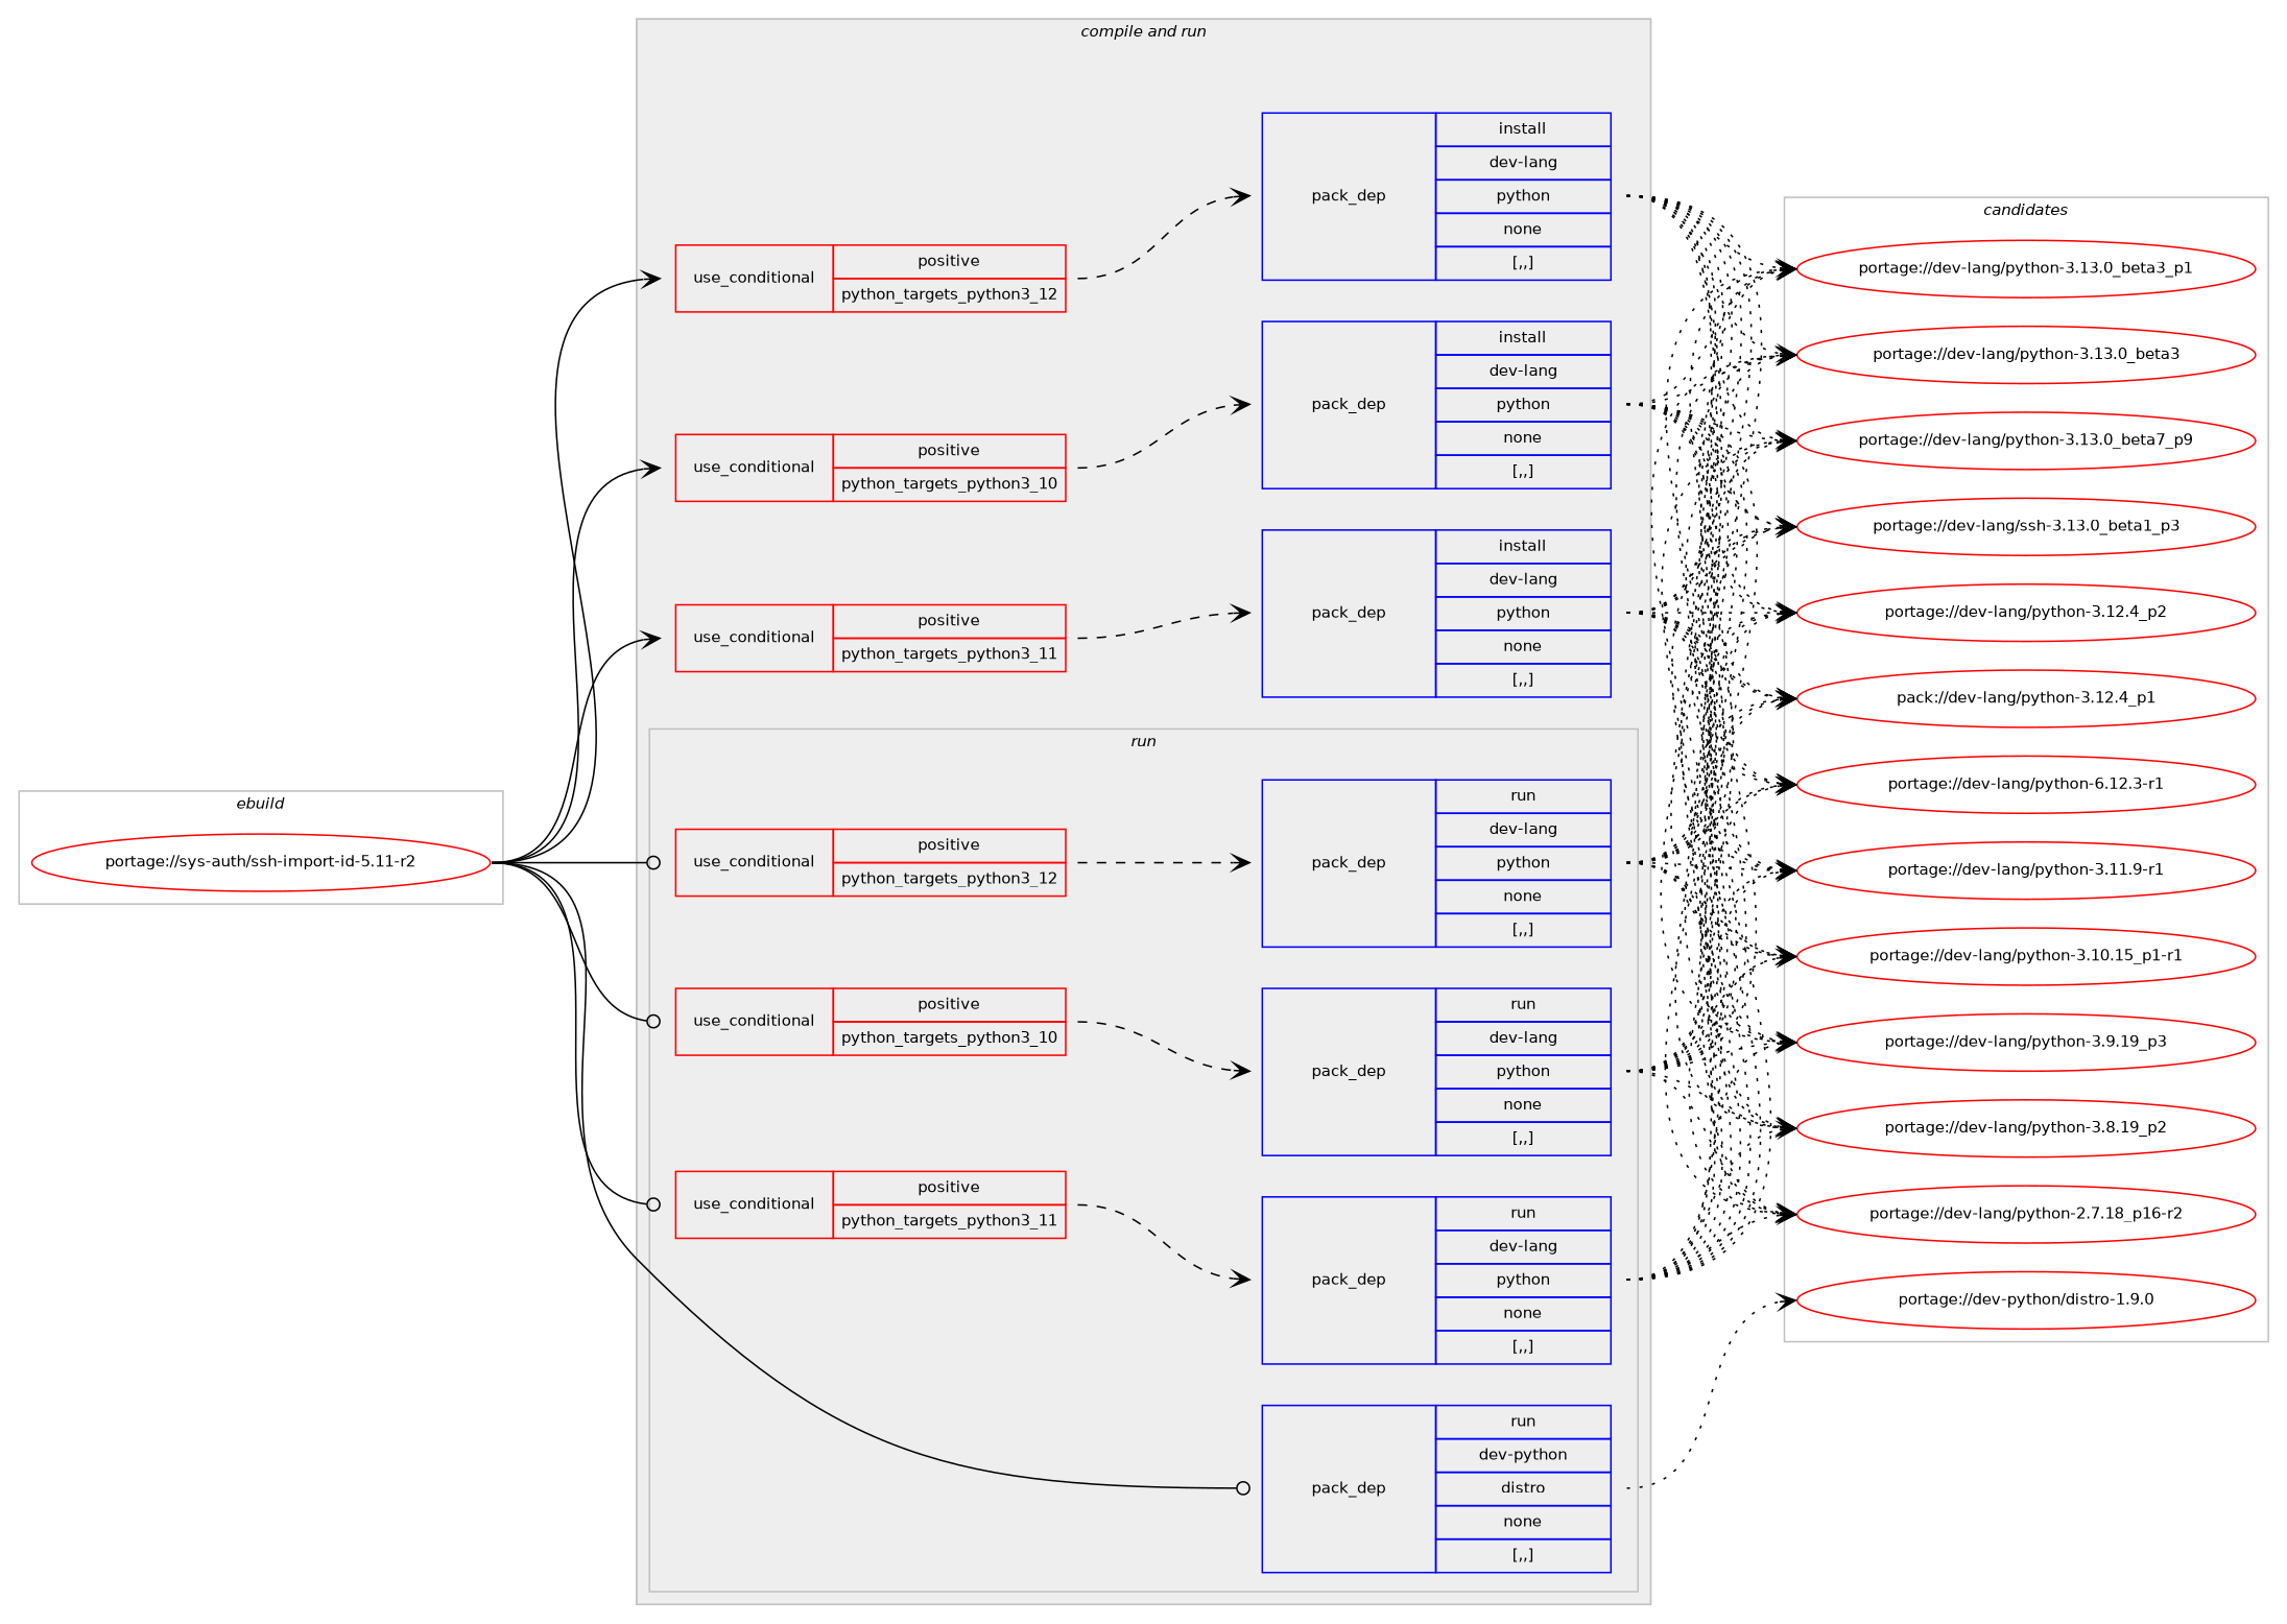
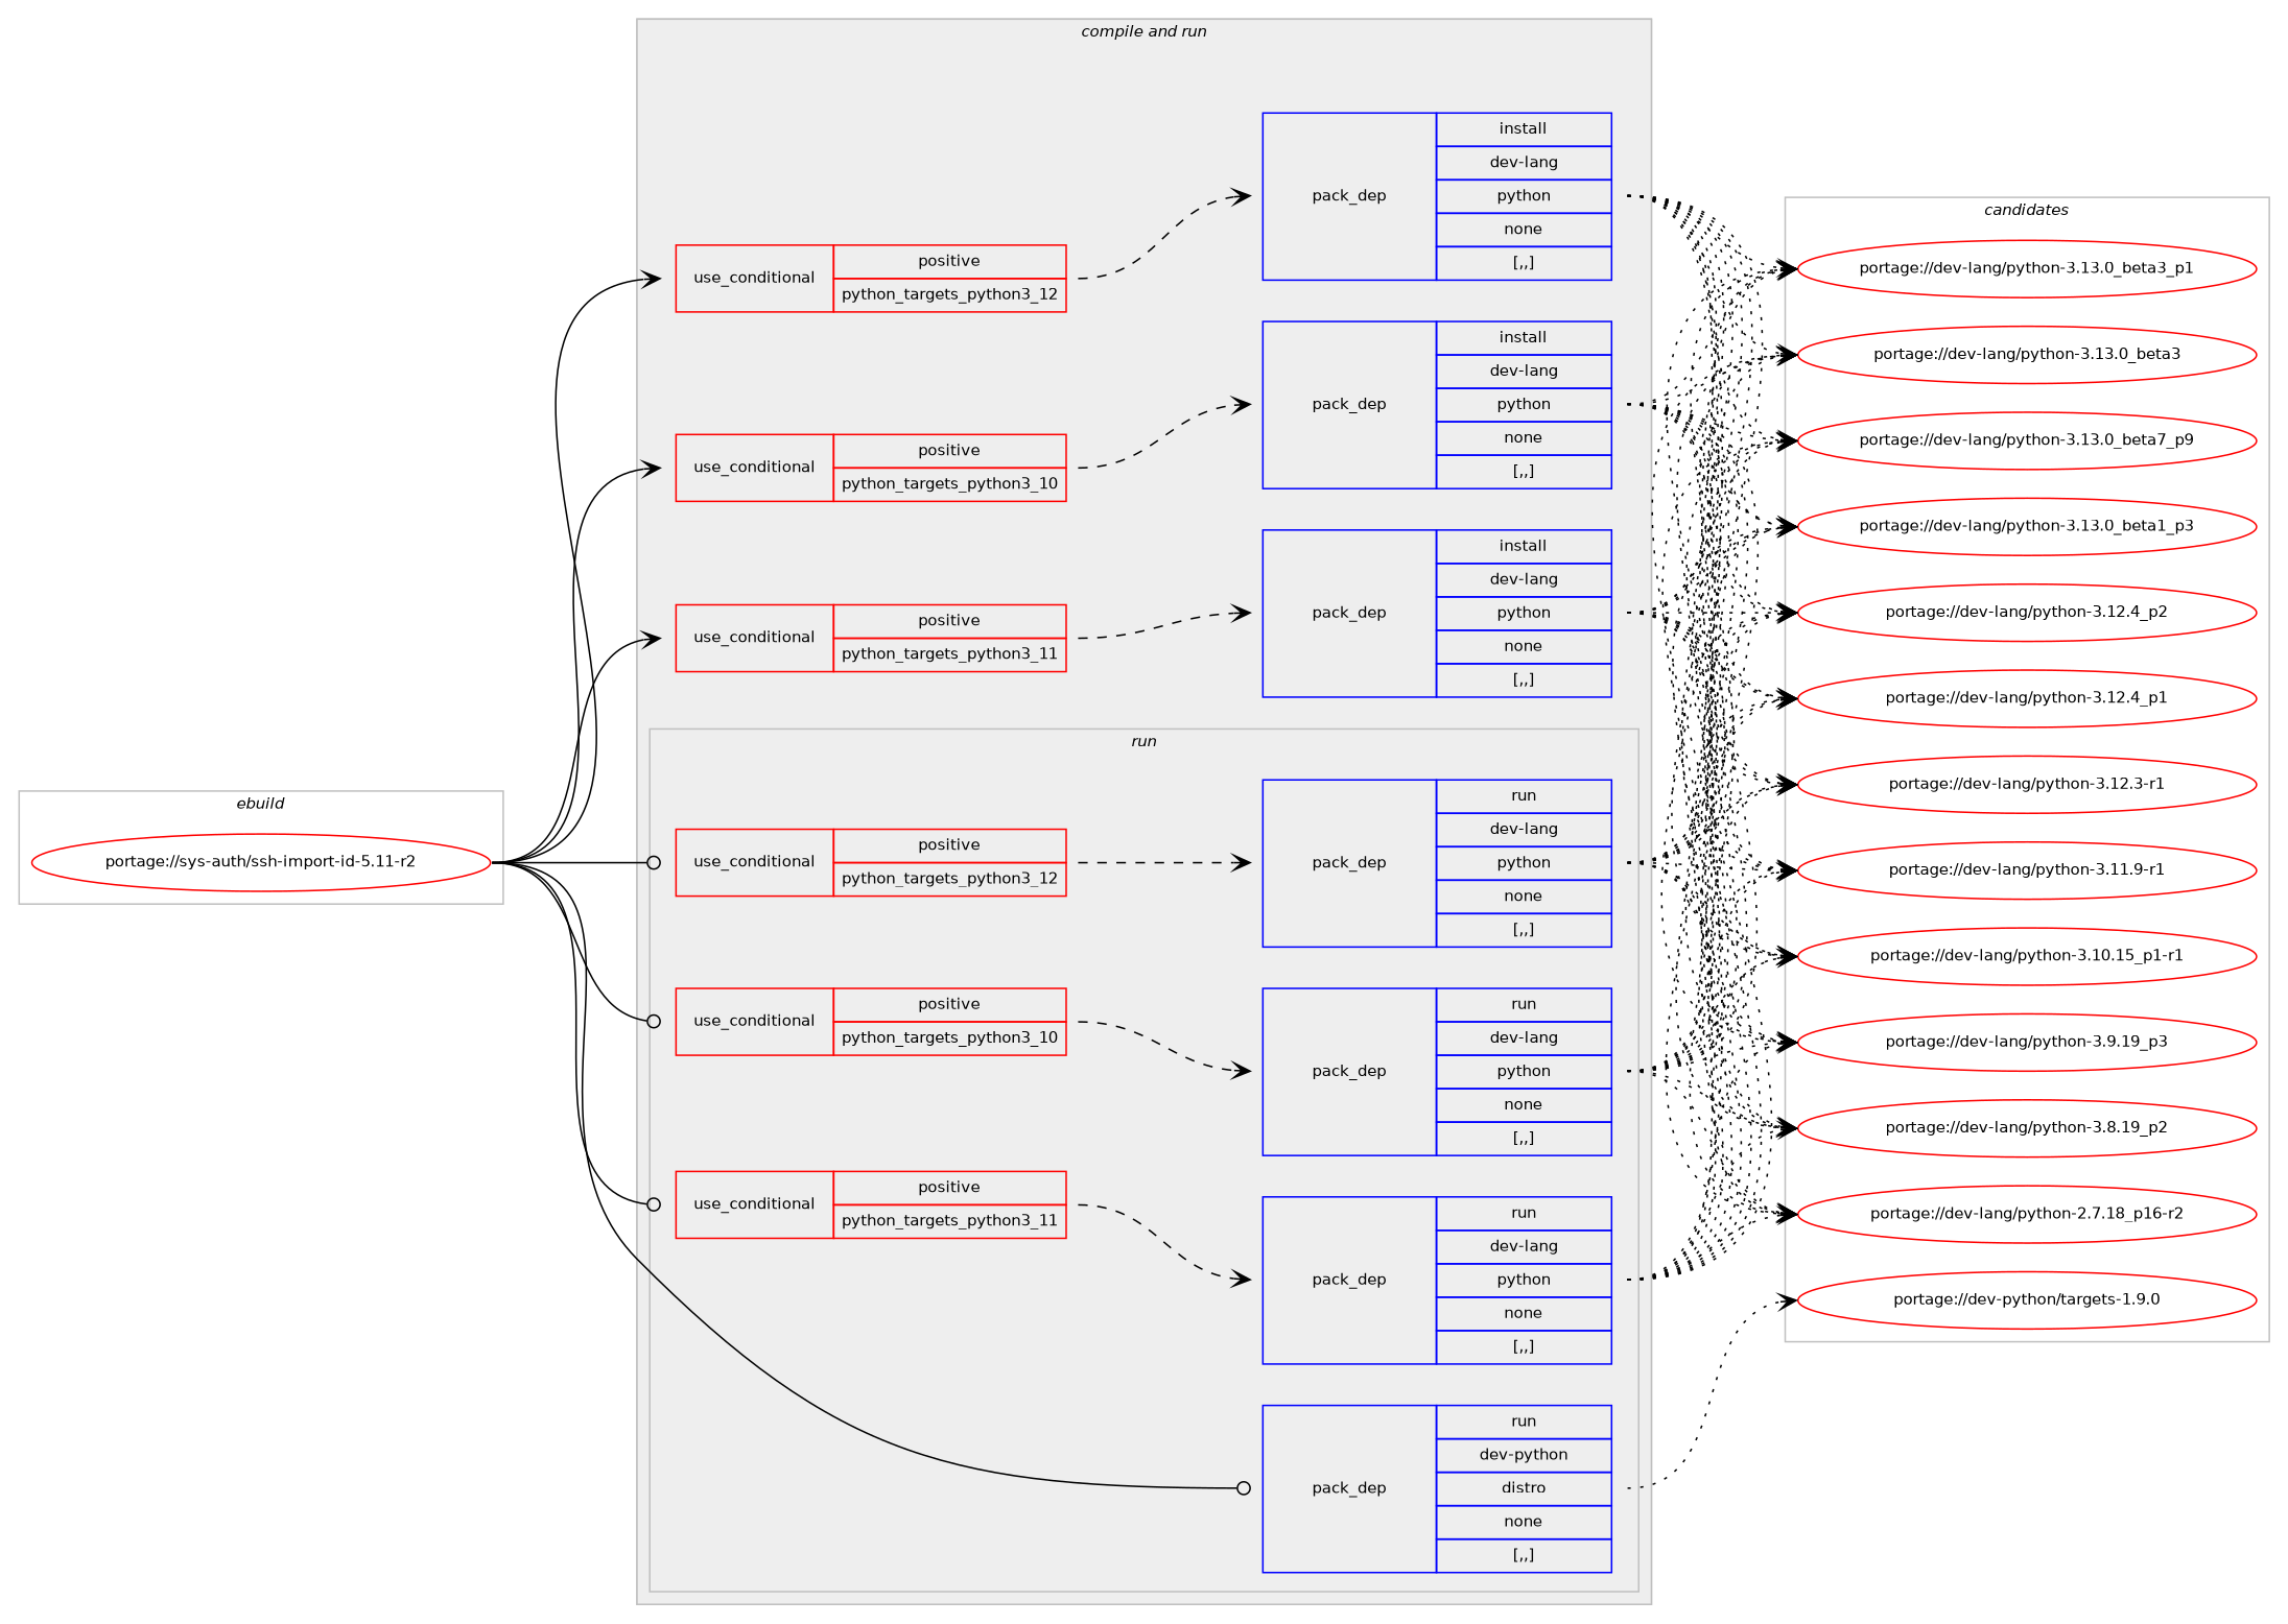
  digraph {
    compound=true
    concentrate=true
    fontname=Helvetica
    fontsize=10
    newrank=true
    rankdir=LR
    ranksep=1.5
    node [color=red fontname=Helvetica fontsize=10]
    edge [arrowhead=vee headport=w style=dotted tailport=e weight=100]
    n1 [label="portage://sys-auth/ssh-import-id-5.11-r2" width=4]
    n2 [color=blue label=<<TABLE BORDER="0" CELLBORDER="1" CELLSPACING="0" CELLPADDING="4" WIDTH="220"><TR><TD ROWSPAN="6" CELLPADDING="30">pack_dep</TD></TR><TR><TD WIDTH="110">install</TD></TR><TR><TD>dev-lang</TD></TR><TR><TD>python</TD></TR><TR><TD>none</TD></TR><TR><TD>[,,]</TD></TR></TABLE>> shape=none]
    n3 [label=<<TABLE BORDER="0" CELLBORDER="1" CELLSPACING="0" CELLPADDING="4"><TR><TD ROWSPAN="3" CELLPADDING="10">use_conditional</TD></TR><TR><TD>positive</TD></TR><TR><TD>python_targets_python3_10</TD></TR></TABLE>> shape=none]
    n4 [color=blue label=<<TABLE BORDER="0" CELLBORDER="1" CELLSPACING="0" CELLPADDING="4" WIDTH="220"><TR><TD ROWSPAN="6" CELLPADDING="30">pack_dep</TD></TR><TR><TD WIDTH="110">install</TD></TR><TR><TD>dev-lang</TD></TR><TR><TD>python</TD></TR><TR><TD>none</TD></TR><TR><TD>[,,]</TD></TR></TABLE>> shape=none]
    n5 [label=<<TABLE BORDER="0" CELLBORDER="1" CELLSPACING="0" CELLPADDING="4"><TR><TD ROWSPAN="3" CELLPADDING="10">use_conditional</TD></TR><TR><TD>positive</TD></TR><TR><TD>python_targets_python3_11</TD></TR></TABLE>> shape=none]
    n6 [color=blue label=<<TABLE BORDER="0" CELLBORDER="1" CELLSPACING="0" CELLPADDING="4" WIDTH="220"><TR><TD ROWSPAN="6" CELLPADDING="30">pack_dep</TD></TR><TR><TD WIDTH="110">install</TD></TR><TR><TD>dev-lang</TD></TR><TR><TD>python</TD></TR><TR><TD>none</TD></TR><TR><TD>[,,]</TD></TR></TABLE>> shape=none]
    n7 [label=<<TABLE BORDER="0" CELLBORDER="1" CELLSPACING="0" CELLPADDING="4"><TR><TD ROWSPAN="3" CELLPADDING="10">use_conditional</TD></TR><TR><TD>positive</TD></TR><TR><TD>python_targets_python3_12</TD></TR></TABLE>> shape=none]
    n8 [color=blue label=<<TABLE BORDER="0" CELLBORDER="1" CELLSPACING="0" CELLPADDING="4" WIDTH="220"><TR><TD ROWSPAN="6" CELLPADDING="30">pack_dep</TD></TR><TR><TD WIDTH="110">run</TD></TR><TR><TD>dev-lang</TD></TR><TR><TD>python</TD></TR><TR><TD>none</TD></TR><TR><TD>[,,]</TD></TR></TABLE>> shape=none]
    n9 [label=<<TABLE BORDER="0" CELLBORDER="1" CELLSPACING="0" CELLPADDING="4"><TR><TD ROWSPAN="3" CELLPADDING="10">use_conditional</TD></TR><TR><TD>positive</TD></TR><TR><TD>python_targets_python3_10</TD></TR></TABLE>> shape=none]
    n10 [color=blue label=<<TABLE BORDER="0" CELLBORDER="1" CELLSPACING="0" CELLPADDING="4" WIDTH="220"><TR><TD ROWSPAN="6" CELLPADDING="30">pack_dep</TD></TR><TR><TD WIDTH="110">run</TD></TR><TR><TD>dev-lang</TD></TR><TR><TD>python</TD></TR><TR><TD>none</TD></TR><TR><TD>[,,]</TD></TR></TABLE>> shape=none]
    n11 [label=<<TABLE BORDER="0" CELLBORDER="1" CELLSPACING="0" CELLPADDING="4"><TR><TD ROWSPAN="3" CELLPADDING="10">use_conditional</TD></TR><TR><TD>positive</TD></TR><TR><TD>python_targets_python3_11</TD></TR></TABLE>> shape=none]
    n12 [color=blue label=<<TABLE BORDER="0" CELLBORDER="1" CELLSPACING="0" CELLPADDING="4" WIDTH="220"><TR><TD ROWSPAN="6" CELLPADDING="30">pack_dep</TD></TR><TR><TD WIDTH="110">run</TD></TR><TR><TD>dev-lang</TD></TR><TR><TD>python</TD></TR><TR><TD>none</TD></TR><TR><TD>[,,]</TD></TR></TABLE>> shape=none]
    n13 [label=<<TABLE BORDER="0" CELLBORDER="1" CELLSPACING="0" CELLPADDING="4"><TR><TD ROWSPAN="3" CELLPADDING="10">use_conditional</TD></TR><TR><TD>positive</TD></TR><TR><TD>python_targets_python3_12</TD></TR></TABLE>> shape=none]
    n14 [color=blue label=<<TABLE BORDER="0" CELLBORDER="1" CELLSPACING="0" CELLPADDING="4" WIDTH="220"><TR><TD ROWSPAN="6" CELLPADDING="30">pack_dep</TD></TR><TR><TD WIDTH="110">run</TD></TR><TR><TD>dev-python</TD></TR><TR><TD>distro</TD></TR><TR><TD>none</TD></TR><TR><TD>[,,]</TD></TR></TABLE>> shape=none]
    n15 [label="portage://dev-lang/python-3.13.0_beta3_p1" width=4]
    n16 [label="portage://dev-lang/python-3.13.0_beta3" width=4]
    n17 [label="portage://dev-lang/python-3.13.0_beta7_p9" width=4]
-   n18 [label="portage://dev-lang/ssh-3.13.0_beta1_p3" width=4]
+   n18 [label="portage://dev-lang/python-3.13.0_beta1_p3" width=4]
    n19 [label="portage://dev-lang/python-3.12.4_p2" width=4]
-   n20 [label="pack://dev-lang/python-3.12.4_p1" width=4]
-   n21 [label="portage://dev-lang/python-6.12.3-r1" width=4]
+   n20 [label="portage://dev-lang/python-3.12.4_p1" width=4]
+   n21 [label="portage://dev-lang/python-3.12.3-r1" width=4]
    n22 [label="portage://dev-lang/python-3.11.9-r1" width=4]
    n23 [label="portage://dev-lang/python-3.10.15_p1-r1" width=4]
    n24 [label="portage://dev-lang/python-3.9.19_p3" width=4]
    n25 [label="portage://dev-lang/python-3.8.19_p2" width=4]
    n26 [label="portage://dev-lang/python-2.7.18_p16-r2" width=4]
-   n27 [label="portage://dev-python/distro-1.9.0" width=4]
+   n27 [label="portage://dev-python/targets-1.9.0" width=4]
    subgraph cluster_1 {
      color=gray
      label=<<i>ebuild</i>>
      n1
    }
    subgraph cluster_2 {
      color=gray
      label=<<i>dependencies</i>>
      subgraph cluster_3 {
        color=gray
        fillcolor="#eeeeee"
        label=<<i>compile</i>>
        style=filled
        subgraph sub_4 {
          color=gray
          fillcolor="#eeeeee"
          label=<<i>compile</i>>
          style=filled
          n3
          subgraph sub_5 {
            color=gray
            fillcolor="#eeeeee"
            label=<<i>compile</i>>
            style=filled
            n2
          }
        }
        subgraph sub_6 {
          color=gray
          fillcolor="#eeeeee"
          label=<<i>compile</i>>
          style=filled
          n5
          subgraph sub_7 {
            color=gray
            fillcolor="#eeeeee"
            label=<<i>compile</i>>
            style=filled
            n4
          }
        }
        subgraph sub_8 {
          color=gray
          fillcolor="#eeeeee"
          label=<<i>compile</i>>
          style=filled
          n7
          subgraph sub_9 {
            color=gray
            fillcolor="#eeeeee"
            label=<<i>compile</i>>
            style=filled
            n6
          }
        }
      }
      subgraph cluster_10 {
        color=gray
        fillcolor="#eeeeee"
        label=<<i>compile and run</i>>
        style=filled
      }
      subgraph cluster_11 {
        color=gray
        fillcolor="#eeeeee"
        label=<<i>run</i>>
        style=filled
        subgraph sub_12 {
          color=gray
          fillcolor="#eeeeee"
          label=<<i>run</i>>
          style=filled
          n9
          subgraph sub_13 {
            color=gray
            fillcolor="#eeeeee"
            label=<<i>run</i>>
            style=filled
            n8
          }
        }
        subgraph sub_14 {
          color=gray
          fillcolor="#eeeeee"
          label=<<i>run</i>>
          style=filled
          n11
          subgraph sub_15 {
            color=gray
            fillcolor="#eeeeee"
            label=<<i>run</i>>
            style=filled
            n10
          }
        }
        subgraph sub_16 {
          color=gray
          fillcolor="#eeeeee"
          label=<<i>run</i>>
          style=filled
          n13
          subgraph sub_17 {
            color=gray
            fillcolor="#eeeeee"
            label=<<i>run</i>>
            style=filled
            n12
          }
        }
        subgraph sub_18 {
          color=gray
          fillcolor="#eeeeee"
          label=<<i>run</i>>
          style=filled
          n14
        }
      }
    }
    subgraph cluster_19 {
      color=gray
      label=<<i>candidates</i>>
      rank=same
      subgraph sub_20 {
        color=black
        label=<<i>candidates</i>>
        nodesep=1
        rank=same
        n15
        n16
        n17
        n18
        n19
        n20
        n21
        n22
        n23
        n24
        n25
        n26
      }
      subgraph sub_21 {
        color=black
        label=<<i>candidates</i>>
        nodesep=1
        rank=same
        n15
        n16
        n17
        n18
        n19
        n20
        n21
        n22
        n23
        n24
        n25
        n26
      }
      subgraph sub_22 {
        color=black
        label=<<i>candidates</i>>
        nodesep=1
        rank=same
        n15
        n16
        n17
        n18
        n19
        n20
        n21
        n22
        n23
        n24
        n25
        n26
      }
      subgraph sub_23 {
        color=black
        label=<<i>candidates</i>>
        nodesep=1
        rank=same
        n15
        n16
        n17
        n18
        n19
        n20
        n21
        n22
        n23
        n24
        n25
        n26
      }
      subgraph sub_24 {
        color=black
        label=<<i>candidates</i>>
        nodesep=1
        rank=same
        n15
        n16
        n17
        n18
        n19
        n20
        n21
        n22
        n23
        n24
        n25
        n26
      }
      subgraph sub_25 {
        color=black
        label=<<i>candidates</i>>
        nodesep=1
        rank=same
        n15
        n16
        n17
        n18
        n19
        n20
        n21
        n22
        n23
        n24
        n25
        n26
      }
      subgraph sub_26 {
        color=black
        label=<<i>candidates</i>>
        nodesep=1
        rank=same
        n27
      }
    }
    n1 -> n3 [style=solid weight=20]
    n1 -> n5 [style=solid weight=20]
    n1 -> n7 [style=solid weight=20]
    n1 -> n9 [arrowhead=odot style=solid weight=20]
    n1 -> n11 [arrowhead=odot style=solid weight=20]
    n1 -> n13 [arrowhead=odot style=solid weight=20]
    n1 -> n14 [arrowhead=odot style=solid weight=20]
    n2 -> n15
    n2 -> n16
    n2 -> n17
    n2 -> n18
    n2 -> n19
    n2 -> n20
    n2 -> n21
    n2 -> n22
    n2 -> n23
    n2 -> n24
    n2 -> n25
    n2 -> n26
    n3 -> n2 [style=dashed weight=20]
    n4 -> n15
    n4 -> n16
    n4 -> n17
    n4 -> n18
    n4 -> n19
    n4 -> n20
    n4 -> n21
    n4 -> n22
    n4 -> n23
    n4 -> n24
    n4 -> n25
    n4 -> n26
    n5 -> n4 [style=dashed weight=20]
    n6 -> n15
    n6 -> n16
    n6 -> n17
    n6 -> n18
    n6 -> n19
    n6 -> n20
    n6 -> n21
    n6 -> n22
    n6 -> n23
    n6 -> n24
    n6 -> n25
    n6 -> n26
    n7 -> n6 [style=dashed weight=20]
    n8 -> n15
    n8 -> n16
    n8 -> n17
    n8 -> n18
    n8 -> n19
    n8 -> n20
    n8 -> n21
    n8 -> n22
    n8 -> n23
    n8 -> n24
    n8 -> n25
    n8 -> n26
    n9 -> n8 [style=dashed weight=20]
    n10 -> n15
    n10 -> n16
    n10 -> n17
    n10 -> n18
    n10 -> n19
    n10 -> n20
    n10 -> n21
    n10 -> n22
    n10 -> n23
    n10 -> n24
    n10 -> n25
    n10 -> n26
    n11 -> n10 [style=dashed weight=20]
    n12 -> n15
    n12 -> n16
    n12 -> n17
    n12 -> n18
    n12 -> n19
    n12 -> n20
    n12 -> n21
    n12 -> n22
    n12 -> n23
    n12 -> n24
    n12 -> n25
    n12 -> n26
    n13 -> n12 [style=dashed weight=20]
    n14 -> n27
  }
